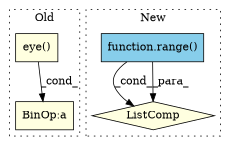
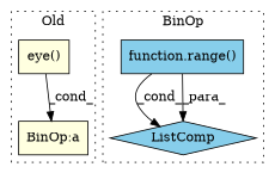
  digraph {
    node [a=75 fillcolor=lightyellow shape=box style=filled]
    n1 [l="8,32" label="eye()" s="3239,3264"]
    n2 [a=82 l=3 label="BinOp:a" s=3296]
-   n3 [a=106 l=62 label=ListComp s=4380 shape=diamond]
+   n3 [a=106 fillcolor=skyblue l=62 label=ListComp s=4380 shape=diamond]
    n4 [fillcolor=skyblue l="6,1" label="function.range()" s="4425,4440"]
    subgraph cluster_1 {
      label=Old
      style=dotted
      n1
      n2
    }
    subgraph cluster_2 {
-     label=New
+     label=BinOp
      style=dotted
      n3
      n4
    }
    n1 -> n2 [label=_cond_]
    n4 -> n3 [label=_cond_]
    n4 -> n3 [label=_para_]
  }
